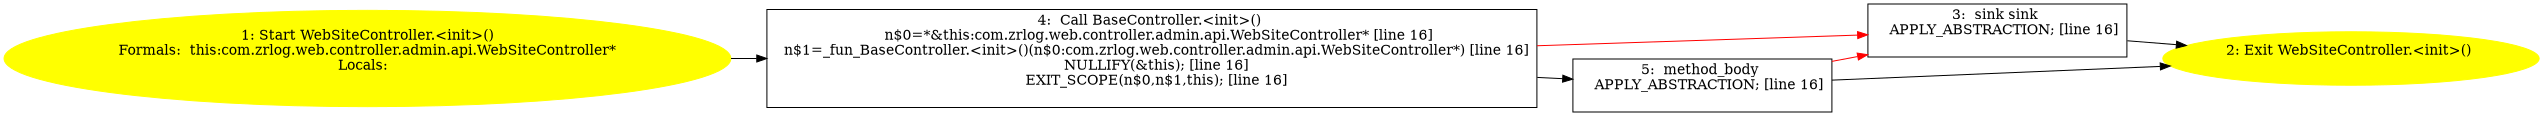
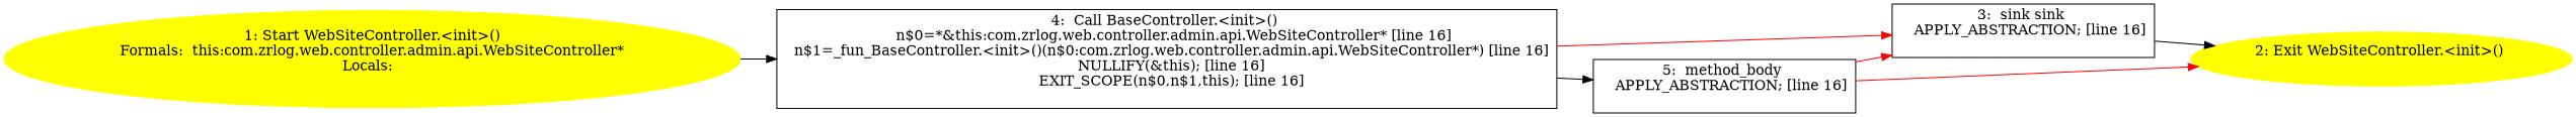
  digraph {
    rankdir=LR
    node [shape=box]
    n1 [color=yellow label="1: Start WebSiteController.<init>()\nFormals:  this:com.zrlog.web.controller.admin.api.WebSiteController*\nLocals:  \n  " style=filled shape=""]
    n2 [label="4:  Call BaseController.<init>() \n   n$0=*&this:com.zrlog.web.controller.admin.api.WebSiteController* [line 16]\n  n$1=_fun_BaseController.<init>()(n$0:com.zrlog.web.controller.admin.api.WebSiteController*) [line 16]\n  NULLIFY(&this); [line 16]\n  EXIT_SCOPE(n$0,n$1,this); [line 16]\n "]
    n3 [label="3:  sink sink \n   APPLY_ABSTRACTION; [line 16]\n "]
    n4 [label="5:  method_body \n   APPLY_ABSTRACTION; [line 16]\n "]
    n5 [color=yellow label="2: Exit WebSiteController.<init>() \n  " style=filled shape=""]
    n1 -> n2
    n2 -> n3 [color=red]
    n2 -> n4
    n3 -> n5
    n4 -> n3 [color=red]
-   n4 -> n5
+   n4 -> n5 [color=red]
  }
